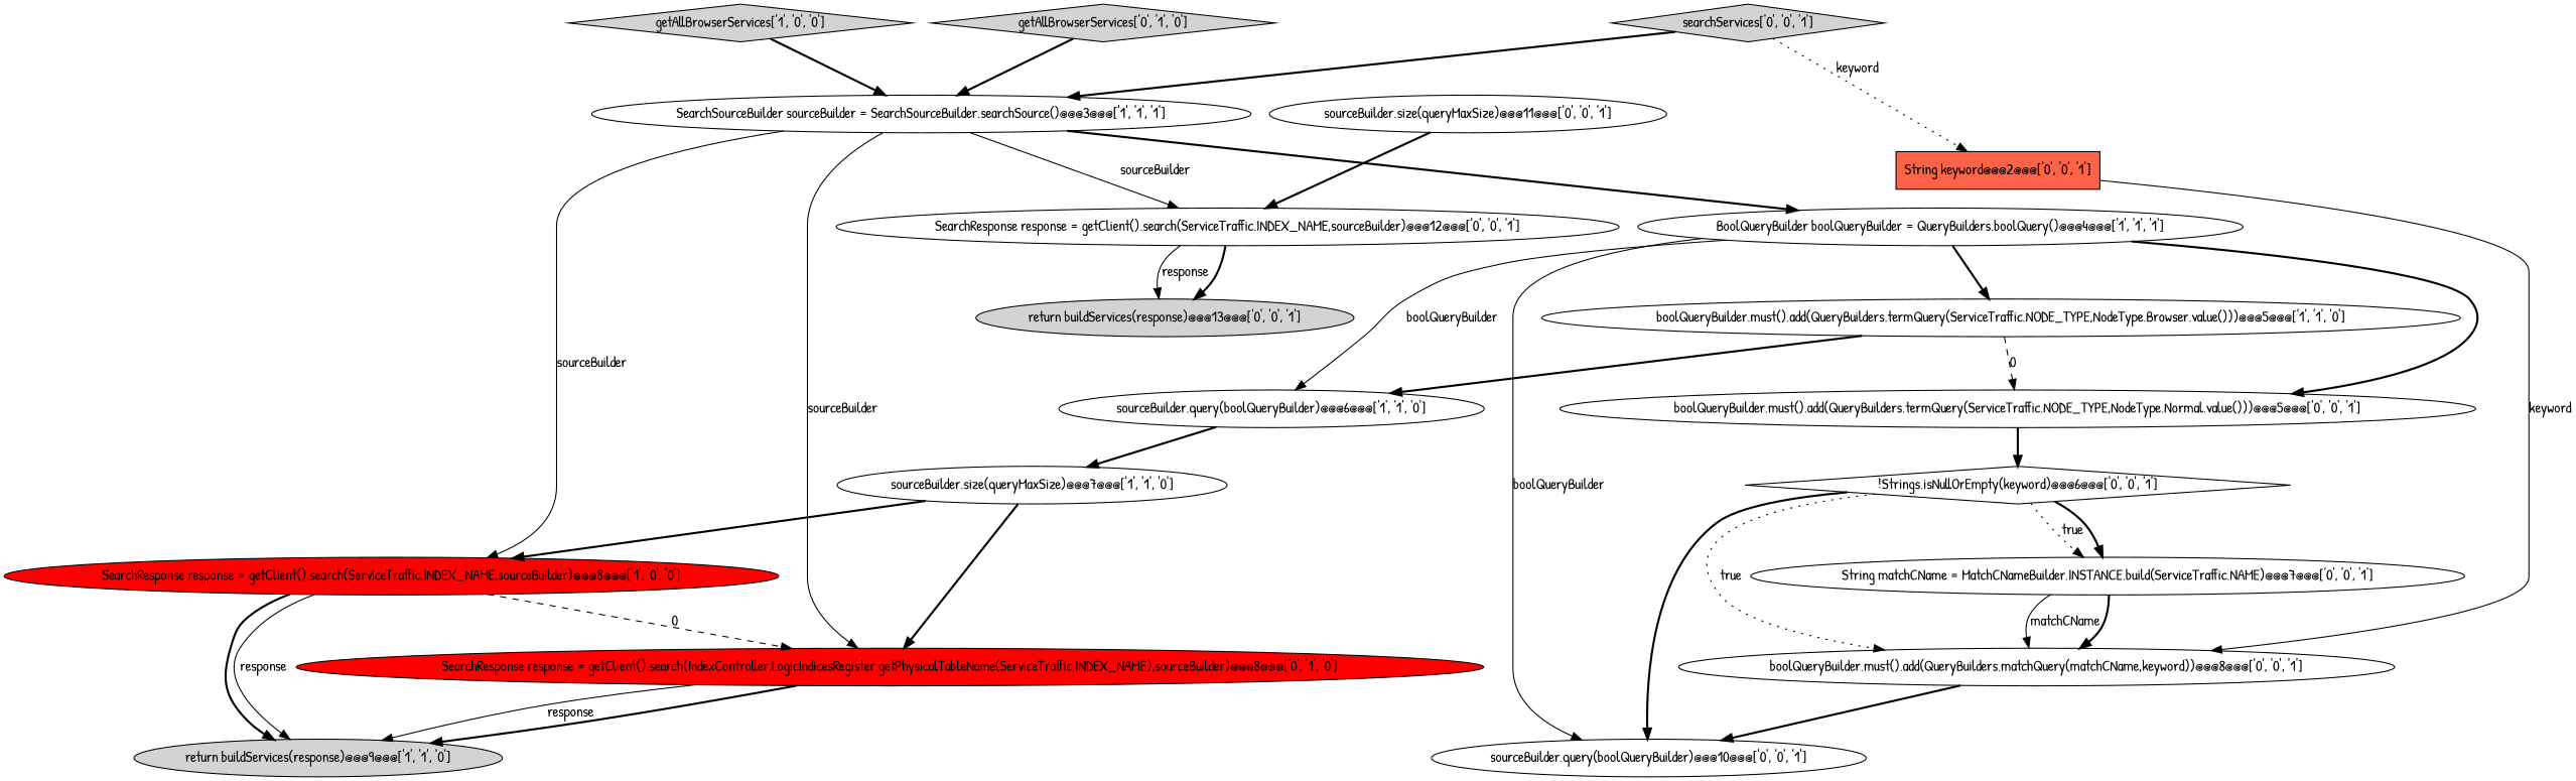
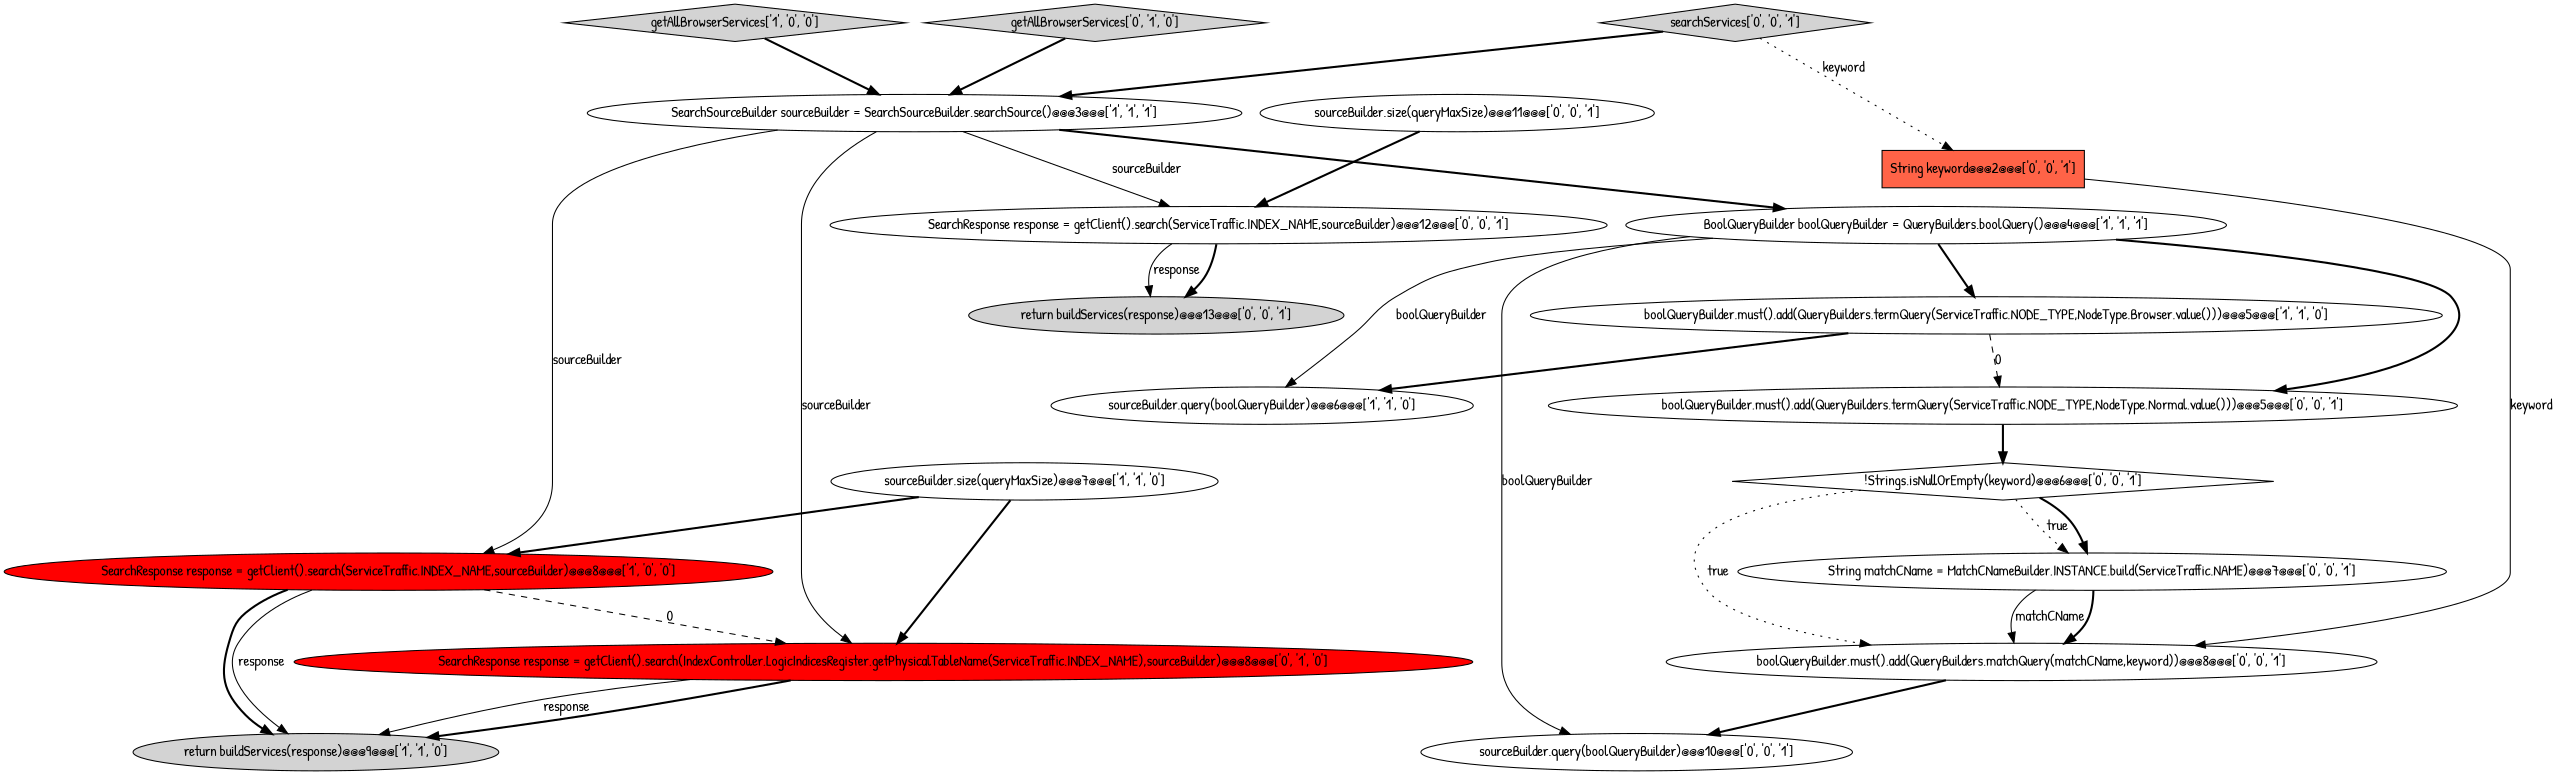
  digraph {
    fontname="Patrick Hand"
    node [fillcolor=white fontname="Patrick Hand" shape=ellipse style=filled]
    edge [fontname="Patrick Hand" style=bold]
    n1 [fillcolor=tomato label="String keyword@@@2@@@['0', '0', '1']" shape=box]
    n2 [label="boolQueryBuilder.must().add(QueryBuilders.matchQuery(matchCName,keyword))@@@8@@@['0', '0', '1']"]
    n3 [label="sourceBuilder.query(boolQueryBuilder)@@@10@@@['0', '0', '1']"]
    n4 [label="sourceBuilder.size(queryMaxSize)@@@7@@@['1', '1', '0']"]
    n5 [fillcolor=red label="SearchResponse response = getClient().search(ServiceTraffic.INDEX_NAME,sourceBuilder)@@@8@@@['1', '0', '0']"]
    n6 [fillcolor=red label="SearchResponse response = getClient().search(IndexController.LogicIndicesRegister.getPhysicalTableName(ServiceTraffic.INDEX_NAME),sourceBuilder)@@@8@@@['0', '1', '0']"]
    n7 [fillcolor=lightgray label="return buildServices(response)@@@9@@@['1', '1', '0']"]
    n8 [label="sourceBuilder.size(queryMaxSize)@@@11@@@['0', '0', '1']"]
    n9 [label="SearchResponse response = getClient().search(ServiceTraffic.INDEX_NAME,sourceBuilder)@@@12@@@['0', '0', '1']"]
    n10 [fillcolor=lightgray label="return buildServices(response)@@@13@@@['0', '0', '1']"]
    n11 [label="SearchSourceBuilder sourceBuilder = SearchSourceBuilder.searchSource()@@@3@@@['1', '1', '1']"]
    n12 [label="BoolQueryBuilder boolQueryBuilder = QueryBuilders.boolQuery()@@@4@@@['1', '1', '1']"]
    n13 [label="boolQueryBuilder.must().add(QueryBuilders.termQuery(ServiceTraffic.NODE_TYPE,NodeType.Browser.value()))@@@5@@@['1', '1', '0']"]
    n14 [label="boolQueryBuilder.must().add(QueryBuilders.termQuery(ServiceTraffic.NODE_TYPE,NodeType.Normal.value()))@@@5@@@['0', '0', '1']"]
    n15 [label="sourceBuilder.query(boolQueryBuilder)@@@6@@@['1', '1', '0']"]
    n16 [label="!Strings.isNullOrEmpty(keyword)@@@6@@@['0', '0', '1']" shape=diamond]
    n17 [label="String matchCName = MatchCNameBuilder.INSTANCE.build(ServiceTraffic.NAME)@@@7@@@['0', '0', '1']"]
    n18 [fillcolor=lightgray label="getAllBrowserServices['1', '0', '0']" shape=diamond]
    n19 [fillcolor=lightgray label="getAllBrowserServices['0', '1', '0']" shape=diamond]
    n20 [fillcolor=lightgray label="searchServices['0', '0', '1']" shape=diamond]
    n1 -> n2 [label=keyword style=solid]
    n2 -> n3
    n4 -> n5
    n4 -> n6
    n5 -> n6 [label=0 style=dashed]
    n5 -> n7 [label=response style=solid]
    n5 -> n7
    n6 -> n7 [label=response style=solid]
    n6 -> n7
    n8 -> n9
    n9 -> n10
    n9 -> n10 [label=response style=solid]
    n11 -> n5 [label=sourceBuilder style=solid]
    n11 -> n6 [label=sourceBuilder style=solid]
    n11 -> n9 [label=sourceBuilder style=solid]
    n11 -> n12
    n12 -> n3 [label=boolQueryBuilder style=solid]
    n12 -> n13
    n12 -> n14
    n12 -> n15 [label=boolQueryBuilder style=solid]
    n13 -> n14 [label=0 style=dashed]
    n13 -> n15
    n14 -> n16
-   n15 -> n4
    n16 -> n2 [label=true style=dotted]
-   n16 -> n3
    n16 -> n17 [label=true style=dotted]
    n16 -> n17
    n17 -> n2 [label=matchCName style=solid]
    n17 -> n2
    n18 -> n11
    n19 -> n11
    n20 -> n1 [label=keyword style=dotted]
    n20 -> n11
  }
